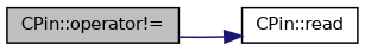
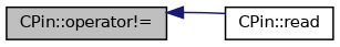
  digraph {
    rankdir=LR
    node [color=black fontname=Helvetica fontsize=10 shape=record style=filled]
    n1 [fillcolor=grey75 fontcolor=black height=0.2 label="CPin::operator!=" width=0.4]
    n2 [fillcolor=white height=0.2 label="CPin::read" width=0.4]
-   n1 -> n2 [color=midnightblue fontname=Helvetica fontsize=10 labelfontname=Helvetica labelfontsize=10 style=solid]
+   n2 -> n1 [color=midnightblue fontname=Helvetica fontsize=10 labelfontname=Helvetica labelfontsize=10 style=solid]
  }
